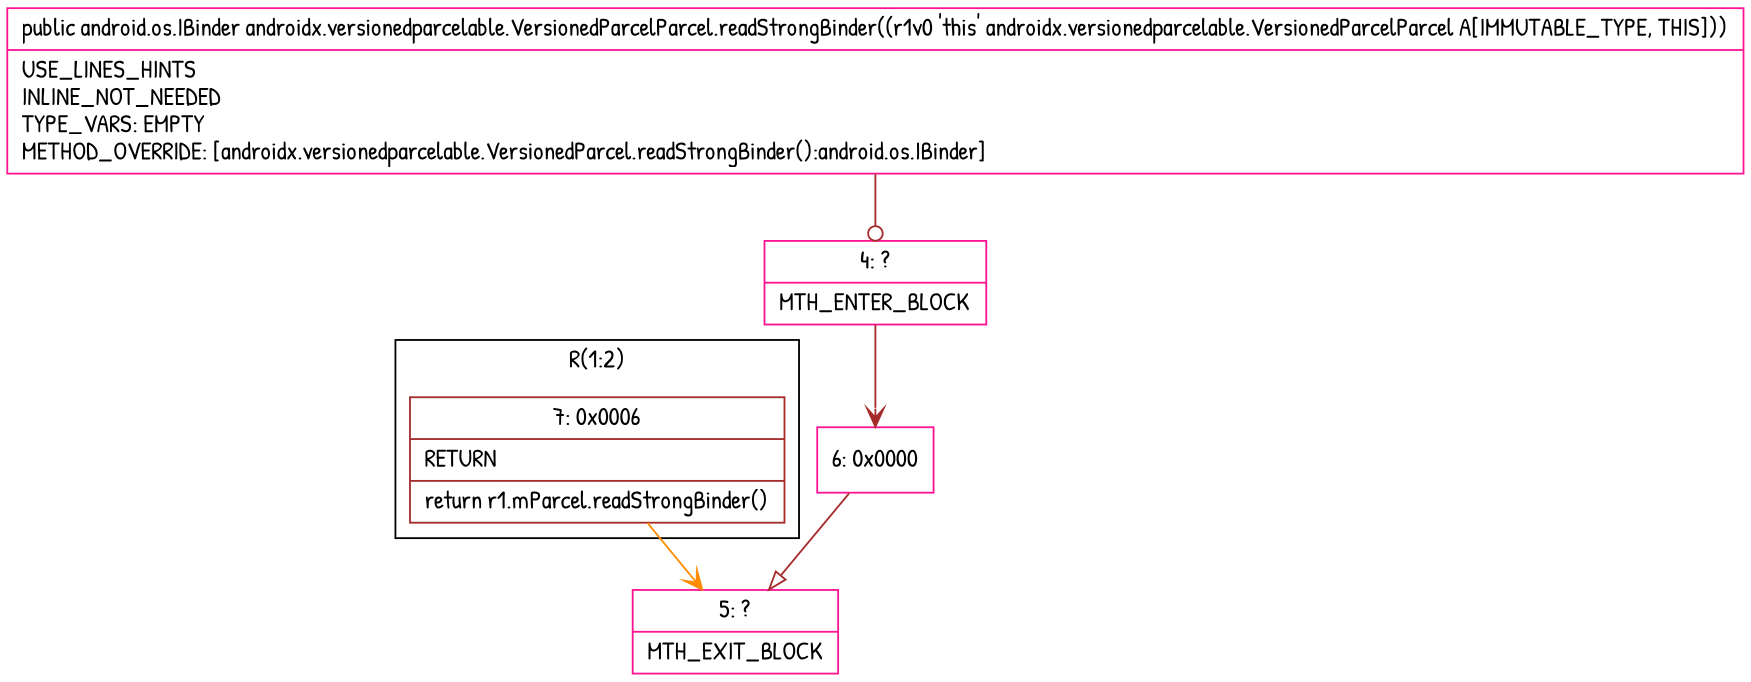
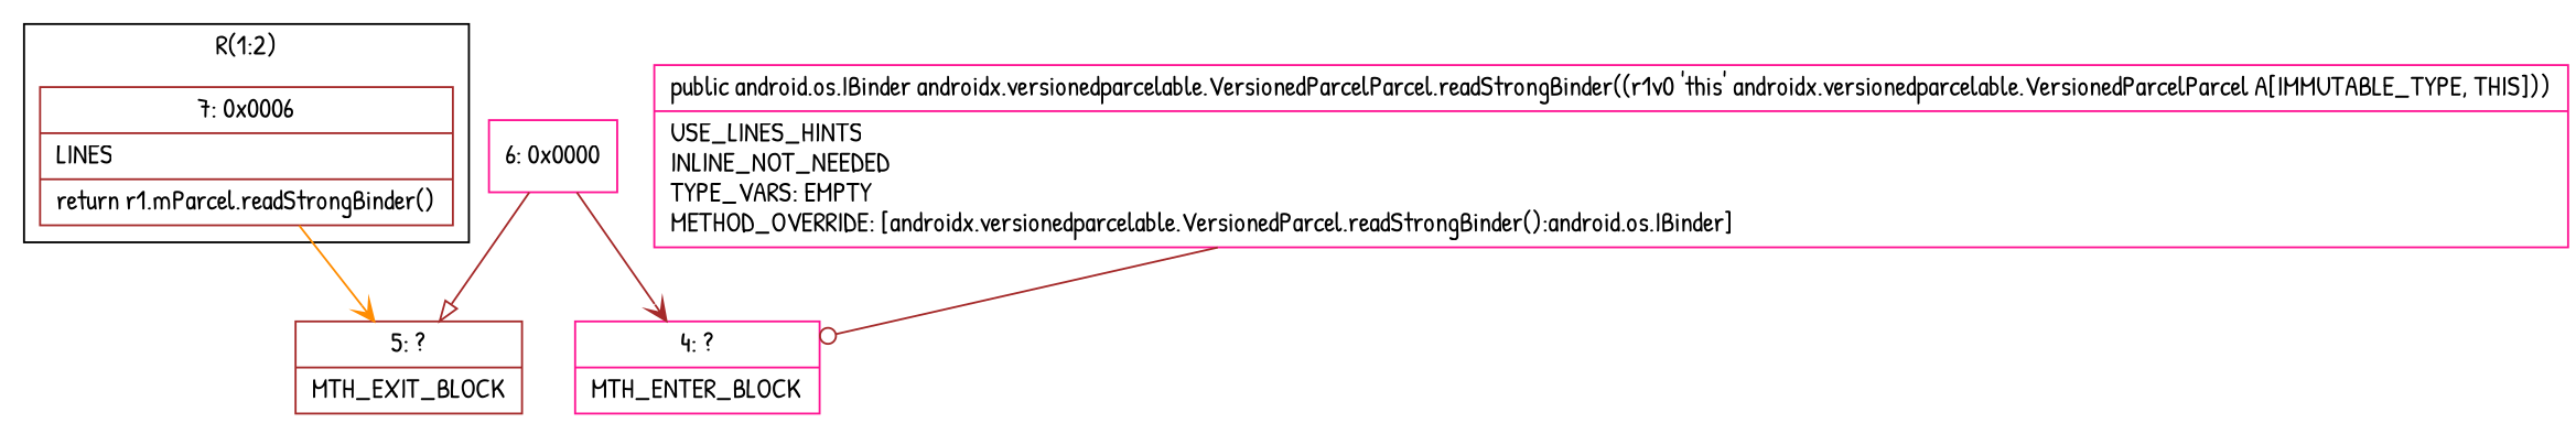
  digraph {
    fontname="Patrick Hand"
    node [color=deeppink fontname="Patrick Hand" shape=record]
    edge [arrowhead=vee color=brown fontname="Patrick Hand"]
-   n1 [color=brown label="{7\:\ 0x0006|RETURN\l|return r1.mParcel.readStrongBinder()\l}"]
-   n2 [label="{5\:\ ?|MTH_EXIT_BLOCK\l}"]
+   n1 [color=brown label="{7\:\ 0x0006|LINES\l|return r1.mParcel.readStrongBinder()\l}"]
+   n2 [color=brown label="{5\:\ ?|MTH_EXIT_BLOCK\l}"]
    n3 [label="{4\:\ ?|MTH_ENTER_BLOCK\l}"]
    n4 [label="{6\:\ 0x0000}"]
    n5 [label="{public android.os.IBinder androidx.versionedparcelable.VersionedParcelParcel.readStrongBinder((r1v0 'this' androidx.versionedparcelable.VersionedParcelParcel A[IMMUTABLE_TYPE, THIS]))  | USE_LINES_HINTS\lINLINE_NOT_NEEDED\lTYPE_VARS: EMPTY\lMETHOD_OVERRIDE: [androidx.versionedparcelable.VersionedParcel.readStrongBinder():android.os.IBinder]\l}"]
    subgraph cluster_1 {
      label="R(1:2)"
      n1
    }
    n1 -> n2 [color=darkorange]
-   n3 -> n4
+   n4 -> n3
    n4 -> n2 [arrowhead=onormal]
    n5 -> n3 [arrowhead=odot]
  }
